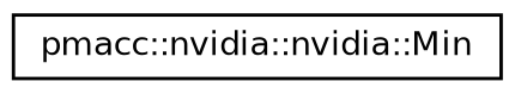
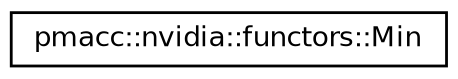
  digraph {
    rankdir=LR
-   n1 [color=black fillcolor=white fontname=Helvetica fontsize=10 height=0.2 label="pmacc::nvidia::nvidia::Min" shape=record style=filled width=0.4]
+   n1 [color=black fillcolor=white fontname=Helvetica fontsize=10 height=0.2 label="pmacc::nvidia::functors::Min" shape=record style=filled width=0.4]
  }
